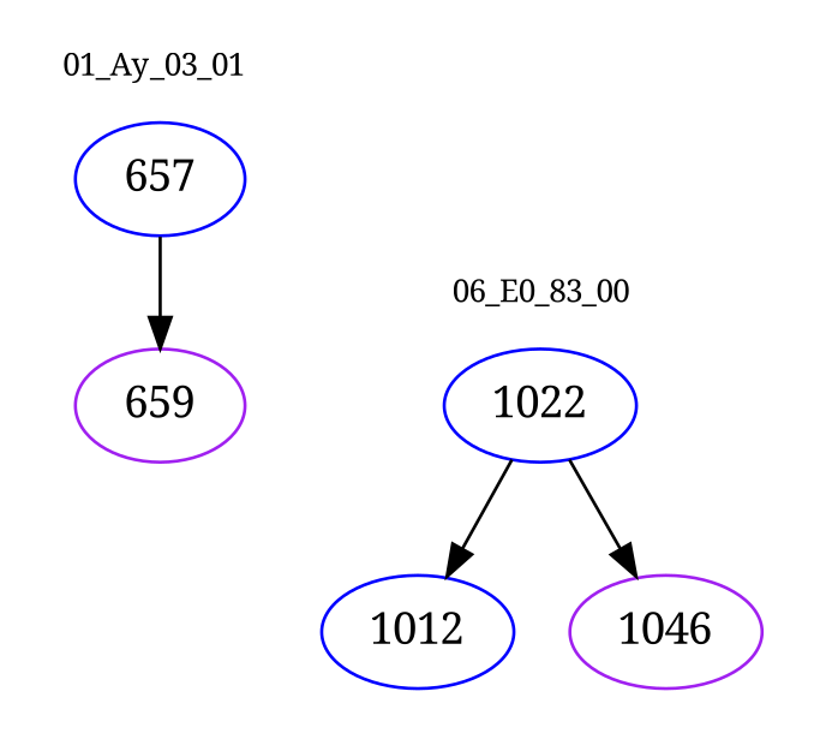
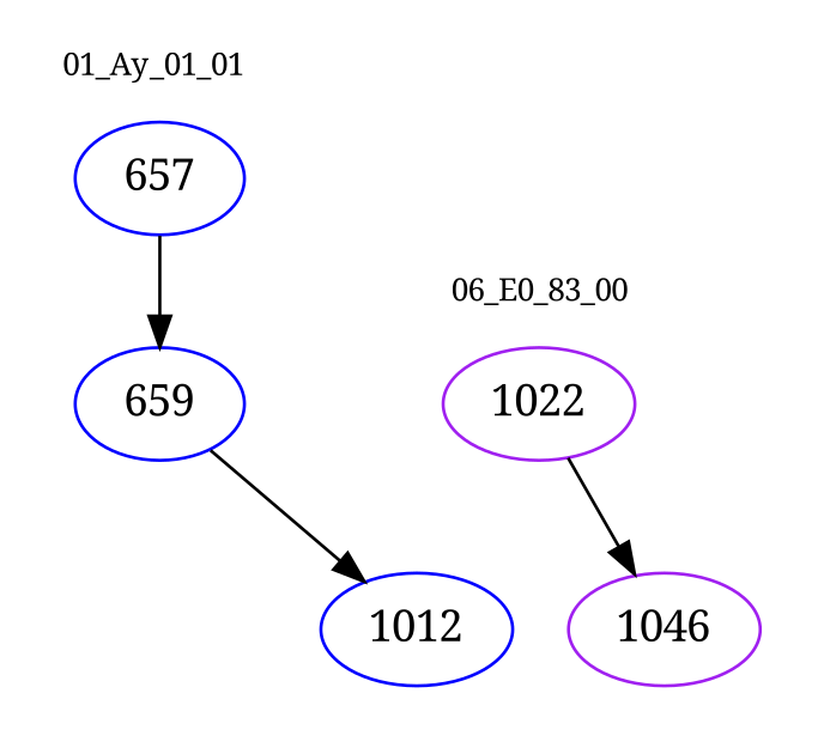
  digraph {
    fontname="Noto Serif"
    node [color=purple fontname="Noto Serif"]
    edge [color=black fontname="Noto Serif"]
    n1 [color=blue label=657]
-   n2 [label=659]
-   n3 [color=blue label=1022]
+   n2 [color=blue label=659]
+   n3 [label=1022]
    n4 [color=blue label=1012]
    n5 [label=1046]
    subgraph cluster_1 {
      color=white
      fontsize=10
-     label="01_Ay_03_01"
+     label="01_Ay_01_01"
      n1
      n2
    }
    subgraph cluster_2 {
      color=white
      fontsize=10
      label="06_E0_83_00"
      n3
      n4
      n5
    }
    n1 -> n2
-   n3 -> n4
+   n2 -> n4
    n3 -> n5
  }
